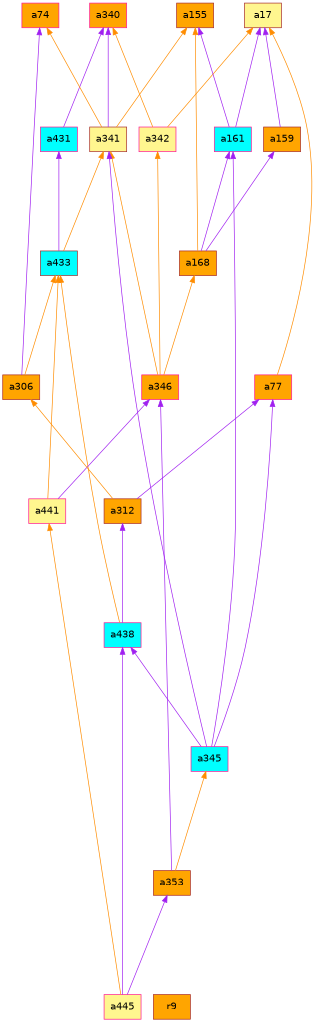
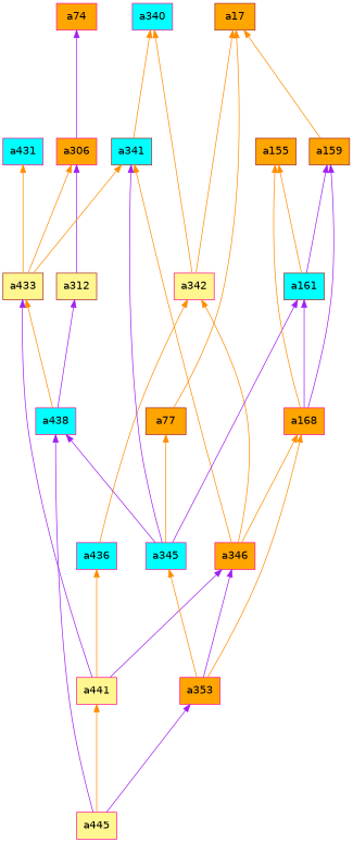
  digraph {
    fontname="DejaVu Sans"
    rankdir=BT
    ranksep=2.0
    node [color=deeppink fillcolor=orange fontname="DejaVu Sans" shape=record style=filled]
    edge [color=purple fontname="DejaVu Sans"]
    n1 [label="{a74}"]
    n2 [fillcolor=khaki1 label="{a445}"]
    n3 [fillcolor=cyan label="{a438}"]
    n4 [fillcolor=khaki1 label="{a441}"]
-   n5 [color=brown label="{a353}"]
-   n6 [color=brown label="{a312}"]
-   n7 [color=brown fillcolor=cyan label="{a433}"]
+   n5 [label="{a353}"]
+   n6 [color=brown fillcolor=khaki1 label="{a312}"]
+   n7 [color=brown fillcolor=khaki1 label="{a433}"]
+   n8 [fillcolor=cyan label="{a436}"]
    n9 [label="{a346}"]
    n10 [fillcolor=cyan label="{a345}"]
-   n11 [color=brown label="{a168}"]
+   n11 [label="{a168}"]
    n12 [fillcolor=khaki1 label="{a342}"]
-   n13 [color=brown fillcolor=khaki1 label="{a17}"]
-   n14 [label="{a340}"]
+   n13 [color=brown label="{a17}"]
+   n14 [fillcolor=cyan label="{a340}"]
    n15 [fillcolor=cyan label="{a431}"]
-   n16 [label="{a77}"]
-   n17 [color=brown label="{a306}"]
-   n18 [color=brown fillcolor=khaki1 label="{a341}"]
-   n19 [fillcolor=cyan label="{a161}"]
-   n20 [color=brown label="{r9}"]
+   n16 [color=brown label="{a77}"]
+   n17 [label="{a306}"]
+   n18 [color=brown fillcolor=cyan label="{a341}"]
+   n19 [color=brown fillcolor=cyan label="{a161}"]
    n21 [color=brown label="{a155}"]
    n22 [color=brown label="{a159}"]
    n2 -> n3
    n2 -> n4 [color=darkorange]
    n2 -> n5
    n3 -> n6
    n3 -> n7 [color=darkorange]
-   n4 -> n7 [color=darkorange]
+   n4 -> n7
+   n4 -> n8 [color=darkorange]
    n4 -> n9
    n5 -> n9
    n5 -> n10 [color=darkorange]
-   n6 -> n16
-   n6 -> n17 [color=darkorange]
-   n7 -> n15
-   n17 -> n7 [color=darkorange]
+   n5 -> n11 [color=darkorange]
+   n6 -> n17
+   n7 -> n15 [color=darkorange]
+   n7 -> n17 [color=darkorange]
    n7 -> n18 [color=darkorange]
+   n8 -> n12 [color=darkorange]
    n9 -> n11 [color=darkorange]
    n9 -> n12 [color=darkorange]
    n9 -> n18 [color=darkorange]
    n10 -> n3
-   n10 -> n16
+   n10 -> n16 [color=darkorange]
    n10 -> n18
    n10 -> n19
    n11 -> n19
    n11 -> n21 [color=darkorange]
    n11 -> n22
    n12 -> n13 [color=darkorange]
    n12 -> n14 [color=darkorange]
-   n15 -> n14
    n16 -> n13 [color=darkorange]
    n17 -> n1
-   n18 -> n1 [color=darkorange]
-   n18 -> n14
-   n18 -> n21 [color=darkorange]
-   n19 -> n13
-   n19 -> n21
-   n22 -> n13
+   n18 -> n14 [color=darkorange]
+   n19 -> n22
+   n19 -> n21 [color=darkorange]
+   n22 -> n13 [color=darkorange]
  }
